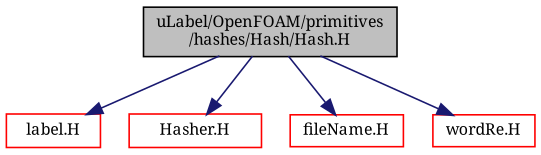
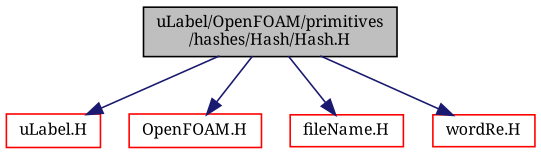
  digraph {
    fontname="Noto Serif"
    node [color=red fontname="Noto Serif" fontsize=10 shape=record]
    edge [color=midnightblue fontname="Noto Serif" fontsize=10 labelfontname=Helvetica labelfontsize=10 style=solid]
    n1 [color=black fillcolor=grey75 fontcolor=black height=0.2 label="uLabel/OpenFOAM/primitives\l/hashes/Hash/Hash.H" style=filled width=0.4]
-   n2 [height=0.2 label="label.H" width=0.4]
-   n3 [height=0.2 label="Hasher.H" width=0.4]
+   n2 [height=0.2 label="uLabel.H" width=0.4]
+   n3 [height=0.2 label="OpenFOAM.H" width=0.4]
    n4 [height=0.2 label="fileName.H" width=0.4]
    n5 [height=0.2 label="wordRe.H" width=0.4]
    n1 -> n2
    n1 -> n3
    n1 -> n4
    n1 -> n5
  }
